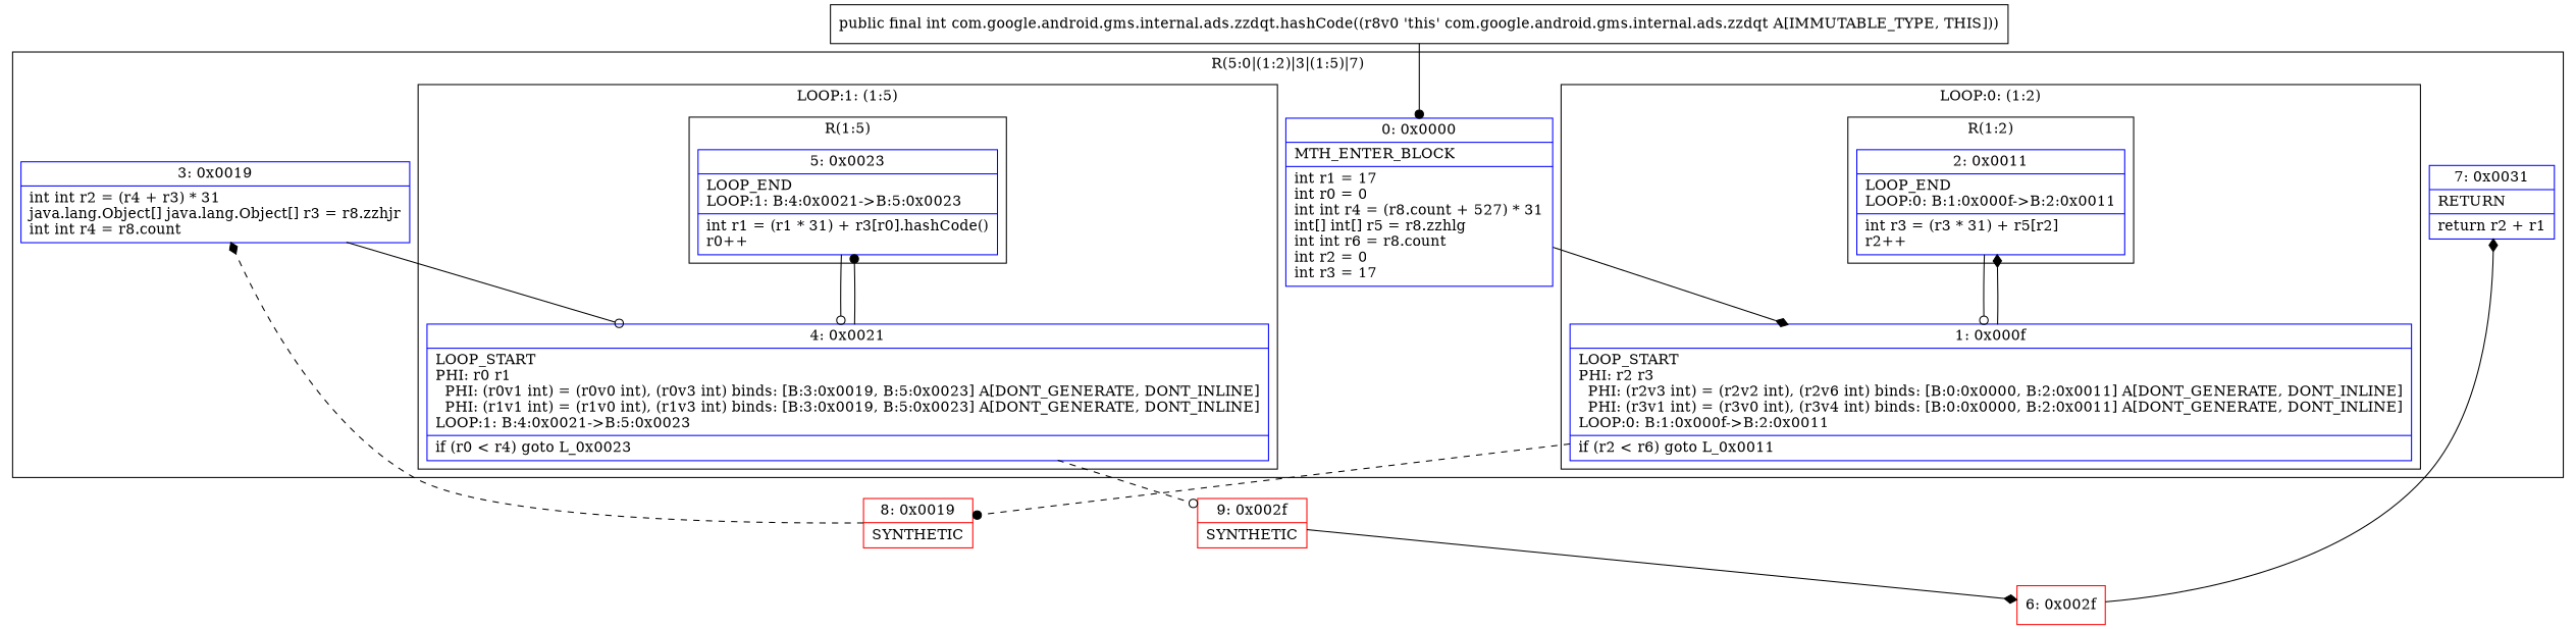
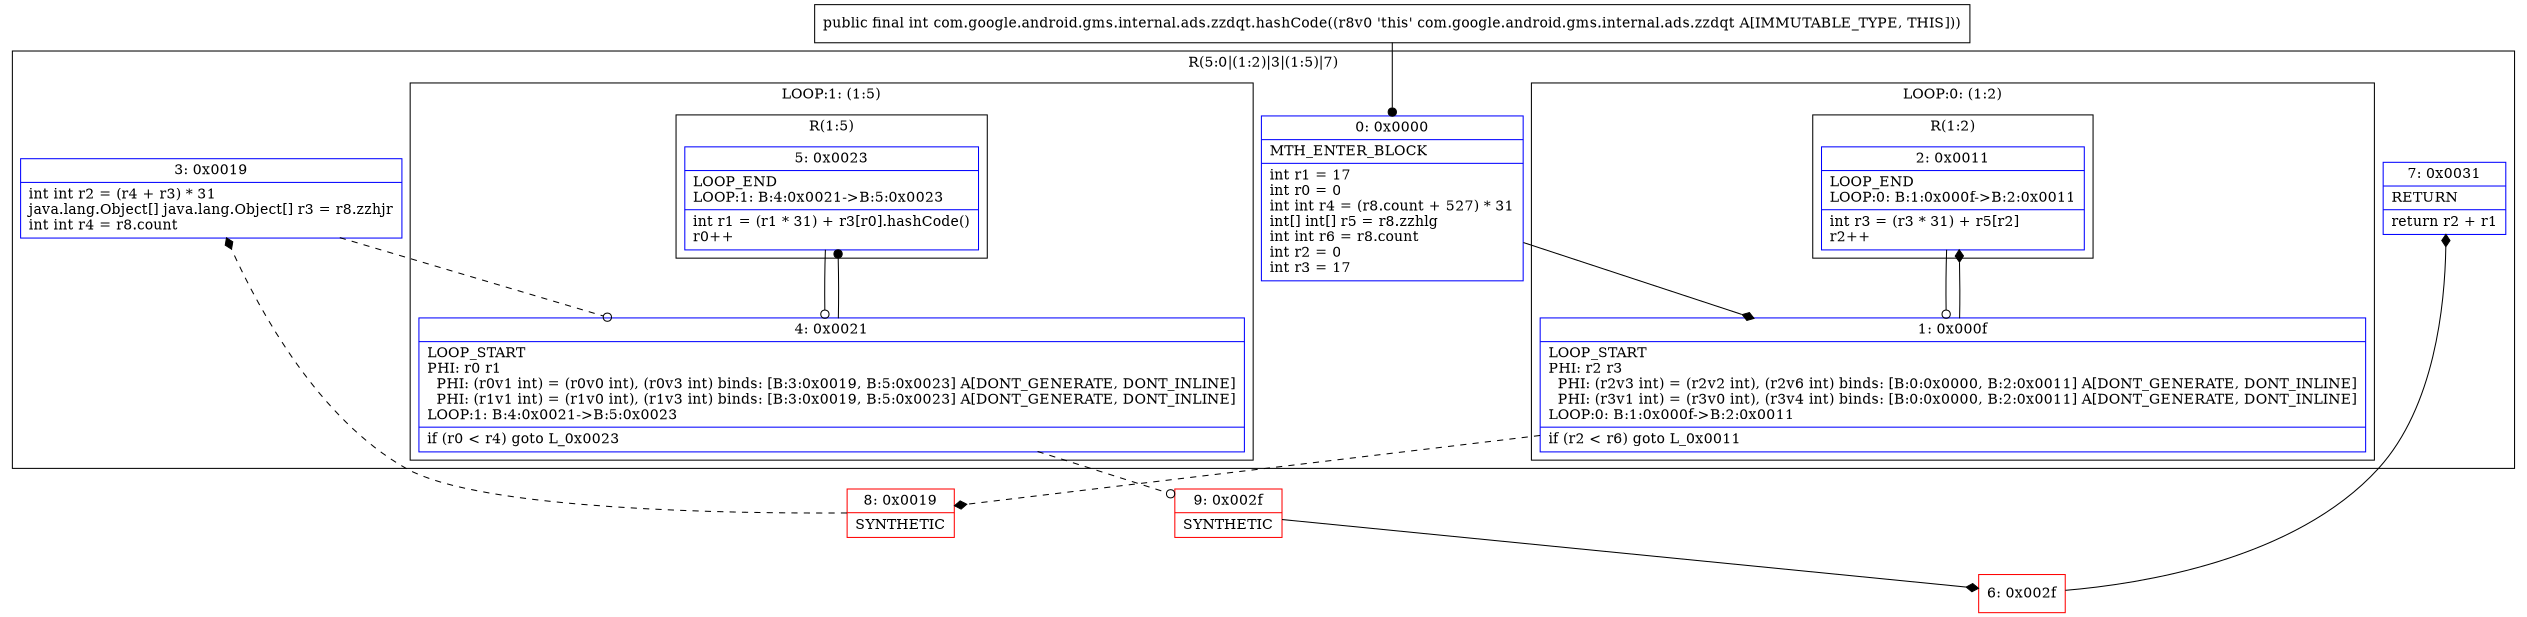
  digraph {
    node [color=blue shape=record]
    edge [arrowhead=diamond]
    n1 [label="{2\:\ 0x0011|LOOP_END\lLOOP:0: B:1:0x000f\-\>B:2:0x0011\l|int r3 = (r3 * 31) + r5[r2]\lr2++\l}"]
    n2 [label="{1\:\ 0x000f|LOOP_START\lPHI: r2 r3 \l  PHI: (r2v3 int) = (r2v2 int), (r2v6 int) binds: [B:0:0x0000, B:2:0x0011] A[DONT_GENERATE, DONT_INLINE]\l  PHI: (r3v1 int) = (r3v0 int), (r3v4 int) binds: [B:0:0x0000, B:2:0x0011] A[DONT_GENERATE, DONT_INLINE]\lLOOP:0: B:1:0x000f\-\>B:2:0x0011\l|if (r2 \< r6) goto L_0x0011\l}"]
    n3 [label="{5\:\ 0x0023|LOOP_END\lLOOP:1: B:4:0x0021\-\>B:5:0x0023\l|int r1 = (r1 * 31) + r3[r0].hashCode()\lr0++\l}"]
    n4 [label="{4\:\ 0x0021|LOOP_START\lPHI: r0 r1 \l  PHI: (r0v1 int) = (r0v0 int), (r0v3 int) binds: [B:3:0x0019, B:5:0x0023] A[DONT_GENERATE, DONT_INLINE]\l  PHI: (r1v1 int) = (r1v0 int), (r1v3 int) binds: [B:3:0x0019, B:5:0x0023] A[DONT_GENERATE, DONT_INLINE]\lLOOP:1: B:4:0x0021\-\>B:5:0x0023\l|if (r0 \< r4) goto L_0x0023\l}"]
    n5 [label="{0\:\ 0x0000|MTH_ENTER_BLOCK\l|int r1 = 17\lint r0 = 0\lint int r4 = (r8.count + 527) * 31\lint[] int[] r5 = r8.zzhlg\lint int r6 = r8.count\lint r2 = 0\lint r3 = 17\l}"]
    n6 [label="{3\:\ 0x0019|int int r2 = (r4 + r3) * 31\ljava.lang.Object[] java.lang.Object[] r3 = r8.zzhjr\lint int r4 = r8.count\l}"]
    n7 [label="{7\:\ 0x0031|RETURN\l|return r2 + r1\l}"]
    n8 [color=red label="{8\:\ 0x0019|SYNTHETIC\l}"]
    n9 [color=red label="{9\:\ 0x002f|SYNTHETIC\l}"]
    n10 [color=red label="{6\:\ 0x002f}"]
    n11 [label="{public final int com.google.android.gms.internal.ads.zzdqt.hashCode((r8v0 'this' com.google.android.gms.internal.ads.zzdqt A[IMMUTABLE_TYPE, THIS])) }" color=""]
    subgraph cluster_1 {
      label="R(5:0|(1:2)|3|(1:5)|7)"
      n5
      n6
      n7
      subgraph cluster_2 {
        label="LOOP:0: (1:2)"
        n2
        subgraph cluster_3 {
          label="R(1:2)"
          n1
        }
      }
      subgraph cluster_4 {
        label="LOOP:1: (1:5)"
        n4
        subgraph cluster_5 {
          label="R(1:5)"
          n3
        }
      }
    }
    n1 -> n2 [arrowhead=odot]
    n2 -> n1
-   n2 -> n8 [arrowhead=dot style=dashed]
+   n2 -> n8 [style=dashed]
    n3 -> n4 [arrowhead=odot]
    n4 -> n3 [arrowhead=dot]
    n4 -> n9 [arrowhead=odot style=dashed]
    n5 -> n2
-   n6 -> n4 [arrowhead=odot]
+   n6 -> n4 [arrowhead=odot style=dashed]
    n8 -> n6 [style=dashed]
    n9 -> n10
    n10 -> n7
    n11 -> n5 [arrowhead=dot]
  }
